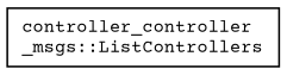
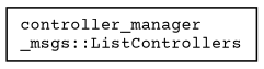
  digraph {
    rankdir=LR
    fontname="Courier Prime"
-   n1 [color=black fillcolor=white fontname="Courier Prime" fontsize=10 height=0.2 label="controller_controller\l_msgs::ListControllers" shape=record style=filled width=0.4]
+   n1 [color=black fillcolor=white fontname="Courier Prime" fontsize=10 height=0.2 label="controller_manager\l_msgs::ListControllers" shape=record style=filled width=0.4]
  }
